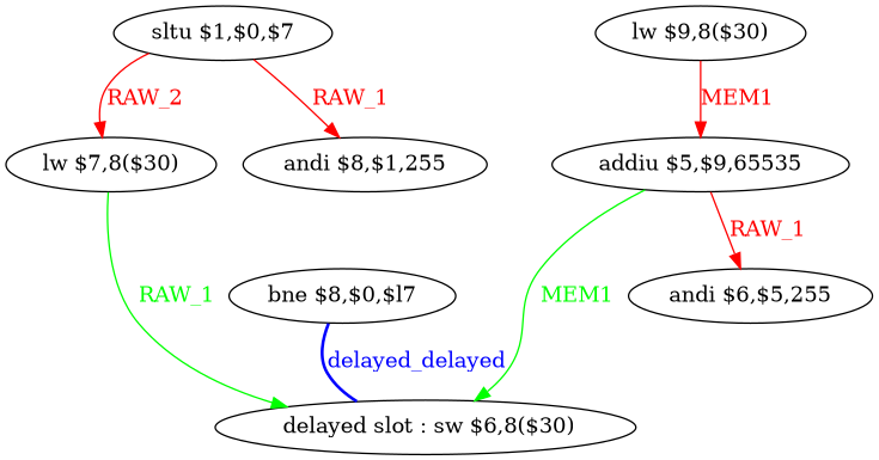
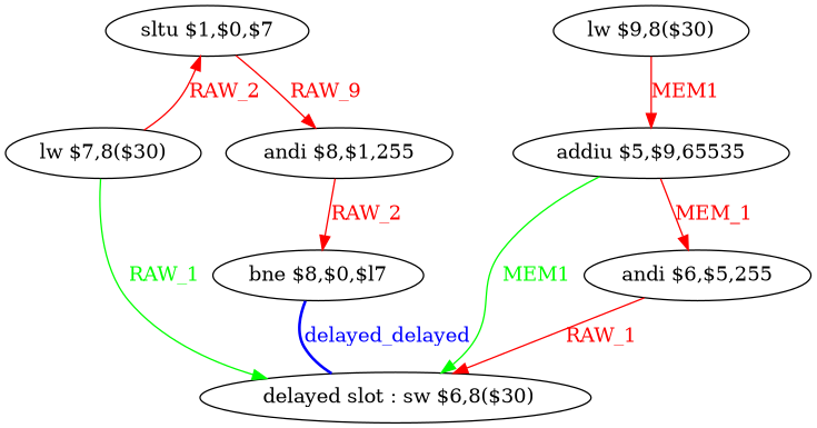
  digraph {
    node [shape=ellipse]
    edge [color=red fontcolor=red]
    n1 [label=" delayed slot : sw $6,8($30)"]
    n2 [label="bne $8,$0,$l7"]
    n3 [label="lw $7,8($30)"]
    n4 [label="sltu $1,$0,$7"]
    n5 [label="andi $8,$1,255"]
    n6 [label="lw $9,8($30)"]
    n7 [label="addiu $5,$9,65535"]
    n8 [label="andi $6,$5,255"]
    n2 -> n1 [color=blue dir=none fontcolor=blue label=delayed_delayed style=bold]
    n3 -> n1 [color=green fontcolor=green label=RAW_1]
-   n4 -> n3 [label=RAW_2]
-   n4 -> n5 [label=RAW_1]
+   n3 -> n4 [label=RAW_2]
+   n4 -> n5 [label=RAW_9]
+   n5 -> n2 [label=RAW_2]
    n6 -> n7 [label=MEM1]
    n7 -> n1 [color=green fontcolor=green label=MEM1]
-   n7 -> n8 [label=RAW_1]
+   n7 -> n8 [label=MEM_1]
+   n8 -> n1 [label=RAW_1]
  }
